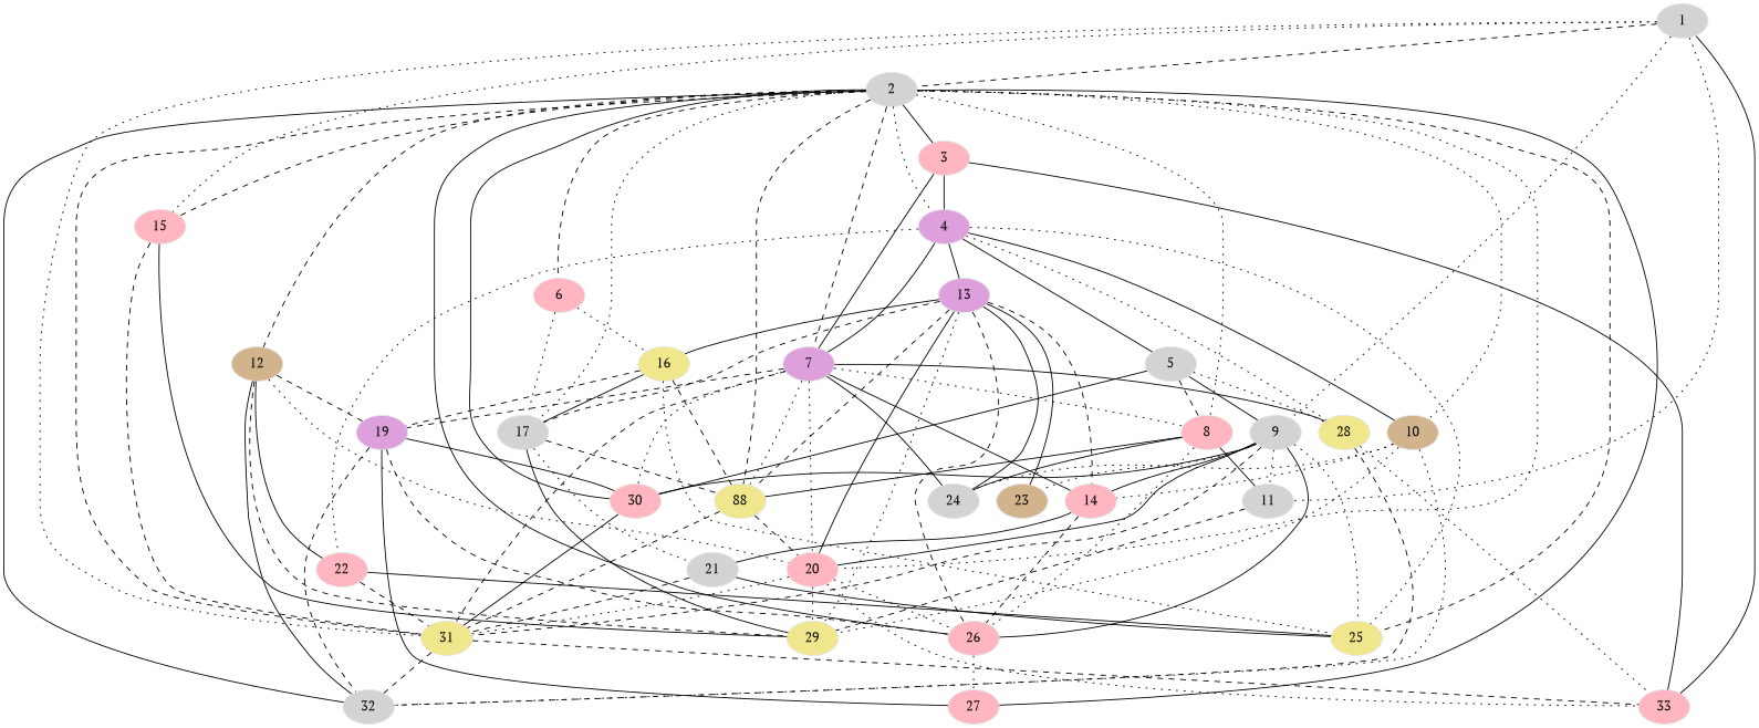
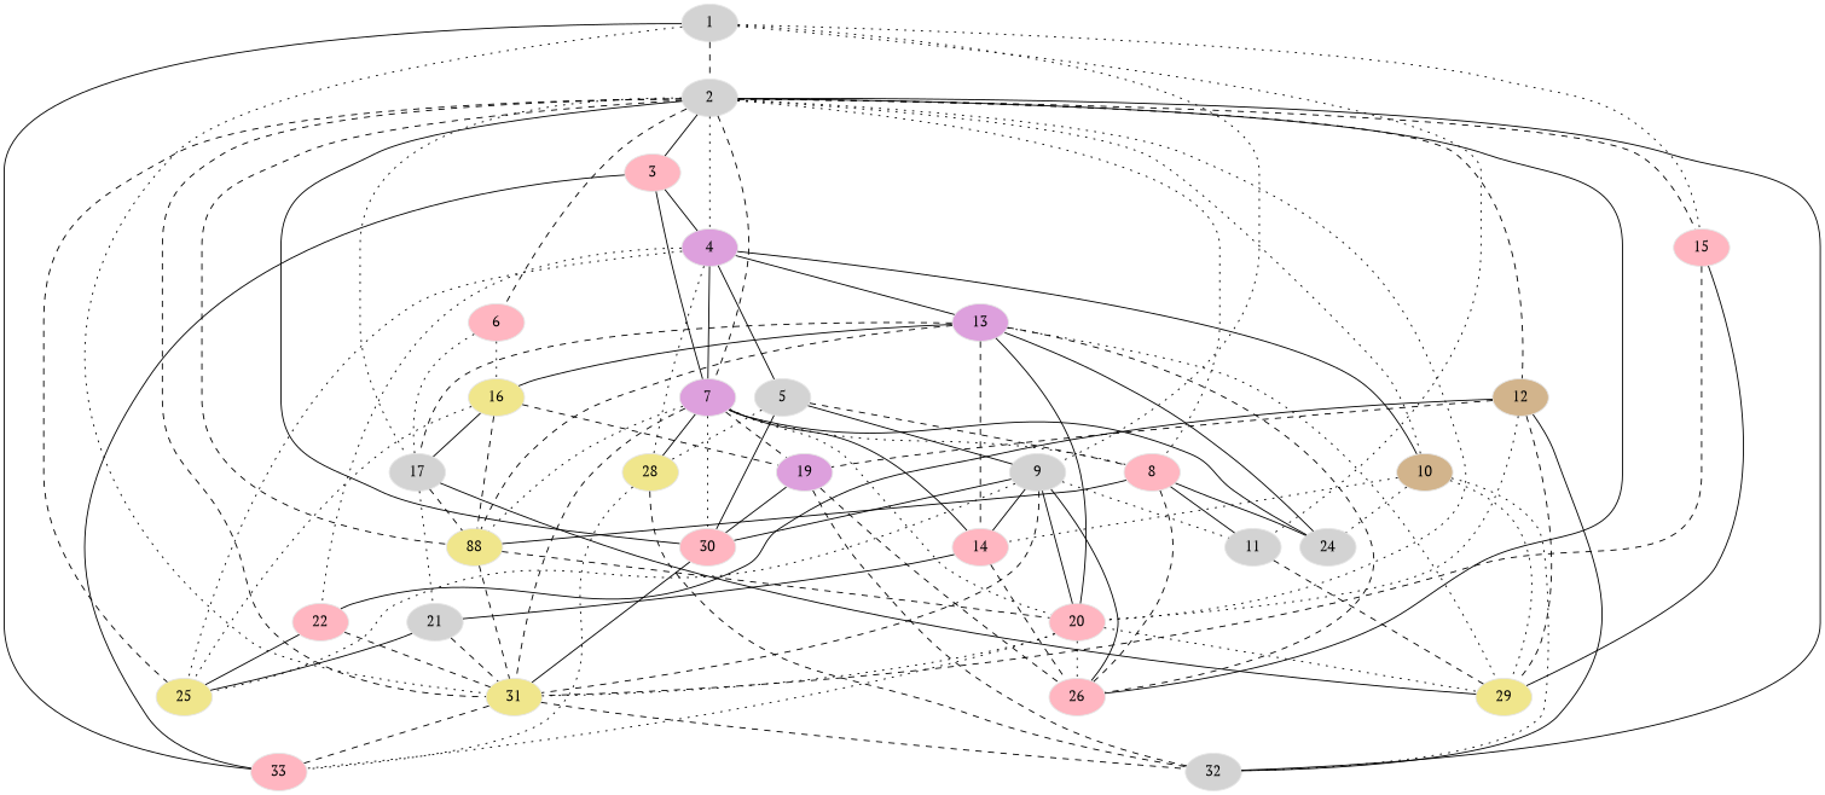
  graph {
    fontname="PT Serif"
    node [color=gray90 fillcolor=lightpink fontname="PT Serif" style=filled]
    edge [fontname="PT Serif" style=solid weight=1.0]
    1 [fillcolor=lightgrey]
    2 [fillcolor=lightgrey]
    9 [fillcolor=lightgrey]
    11 [fillcolor=lightgrey]
    15
    31 [fillcolor=khaki]
    33
    3
    4 [fillcolor=plum]
    6
    7 [fillcolor=plum]
    8
    10 [fillcolor=tan]
    12 [fillcolor=tan]
    17 [fillcolor=lightgrey]
    n16 [fillcolor=khaki label=88]
    20
    25 [fillcolor=khaki]
    26
-   27
    30
    32 [fillcolor=lightgrey]
    14
-   23 [fillcolor=tan]
    29 [fillcolor=khaki]
    5 [fillcolor=lightgrey]
    13 [fillcolor=plum]
    22
    28 [fillcolor=khaki]
    16 [fillcolor=khaki]
    19 [fillcolor=plum]
    24 [fillcolor=lightgrey]
    21 [fillcolor=lightgrey]
    1 -- 2 [style=dashed]
    1 -- 9 [style=dotted]
    1 -- 11 [style=dotted]
    1 -- 15 [style=dotted]
    1 -- 31 [style=dotted]
    1 -- 33 [weight=2.0]
    2 -- 15 [style=dashed]
    2 -- 31 [style=dashed]
    2 -- 3 [weight=2.0]
    2 -- 4 [style=dotted weight=4.0]
    2 -- 6 [style=dashed]
    2 -- 7 [style=dashed]
    2 -- 8 [style=dotted weight=2.0]
    2 -- 10 [style=dotted]
    2 -- 12 [style=dashed]
    2 -- 17 [style=dotted weight=2.0]
    2 -- n16 [style=dashed]
    2 -- 20 [style=dotted]
    2 -- 25 [style=dashed weight=2.0]
    2 -- 26
-   2 -- 27
    2 -- 30
    2 -- 32 [weight=2.0]
    9 -- 11 [style=dotted]
    9 -- 31 [style=dashed]
    9 -- 20
    9 -- 25 [style=dotted]
    9 -- 26
    9 -- 30
    9 -- 14
-   9 -- 23 [style=dotted]
    11 -- 29 [style=dashed]
    15 -- 31 [style=dashed]
    15 -- 29
    31 -- 33 [style=dashed]
    31 -- 32 [style=dashed weight=2.0]
    3 -- 33
    3 -- 4
    3 -- 7
    4 -- 7
    4 -- 10
    4 -- 25 [style=dotted]
    4 -- 5 [weight=2.0]
    4 -- 13
    4 -- 22 [style=dotted]
    4 -- 28 [style=dotted]
    6 -- 17 [style=dotted]
    6 -- 16 [style=dotted]
    7 -- 31 [style=dashed weight=2.0]
    7 -- 8 [style=dotted]
    7 -- n16 [style=dotted weight=2.0]
    7 -- 20 [style=dotted]
    7 -- 30 [style=dotted weight=4.0]
    7 -- 14
    7 -- 28 [weight=2.0]
    7 -- 19 [style=dashed]
    7 -- 24
    8 -- 11
    8 -- n16 [weight=2.0]
-   8 -- 26 [style=dotted]
+   8 -- 26 [style=dashed]
    8 -- 24
    10 -- 32 [style=dotted]
    10 -- 14 [style=dotted]
    10 -- 29 [style=dotted]
    10 -- 24 [style=dotted weight=2.0]
    12 -- 20 [style=dotted]
    12 -- 32
    12 -- 29 [style=dashed]
    12 -- 22 [weight=2.0]
    12 -- 19 [style=dashed]
    17 -- n16 [style=dashed]
    17 -- 29
    17 -- 21 [style=dotted]
    n16 -- 31 [style=dashed]
    n16 -- 20 [style=dashed]
    20 -- 31 [style=dotted]
    20 -- 33 [style=dotted]
    20 -- 26 [style=dotted weight=2.0]
    20 -- 29 [style=dotted]
-   26 -- 27 [style=dotted]
    30 -- 31
    14 -- 26 [style=dashed weight=2.0]
    14 -- 21
    5 -- 9
    5 -- 8 [style=dashed]
    5 -- 30
    5 -- 28 [style=dotted]
    13 -- 17 [style=dashed]
    13 -- n16 [style=dashed]
    13 -- 20
    13 -- 26 [style=dashed]
    13 -- 14 [style=dashed]
-   13 -- 23
    13 -- 29 [style=dotted]
    13 -- 16
    13 -- 24
    22 -- 31 [style=dashed weight=2.0]
    22 -- 25
    28 -- 33 [style=dotted]
    28 -- 32 [style=dashed]
    16 -- 17 [weight=2.0]
    16 -- n16 [style=dashed]
    16 -- 25 [style=dotted]
    16 -- 19 [style=dashed]
    19 -- 26 [style=dashed]
-   19 -- 27
    19 -- 30 [weight=2.0]
    19 -- 32 [style=dashed]
    21 -- 31 [style=dashed]
    21 -- 25
  }
